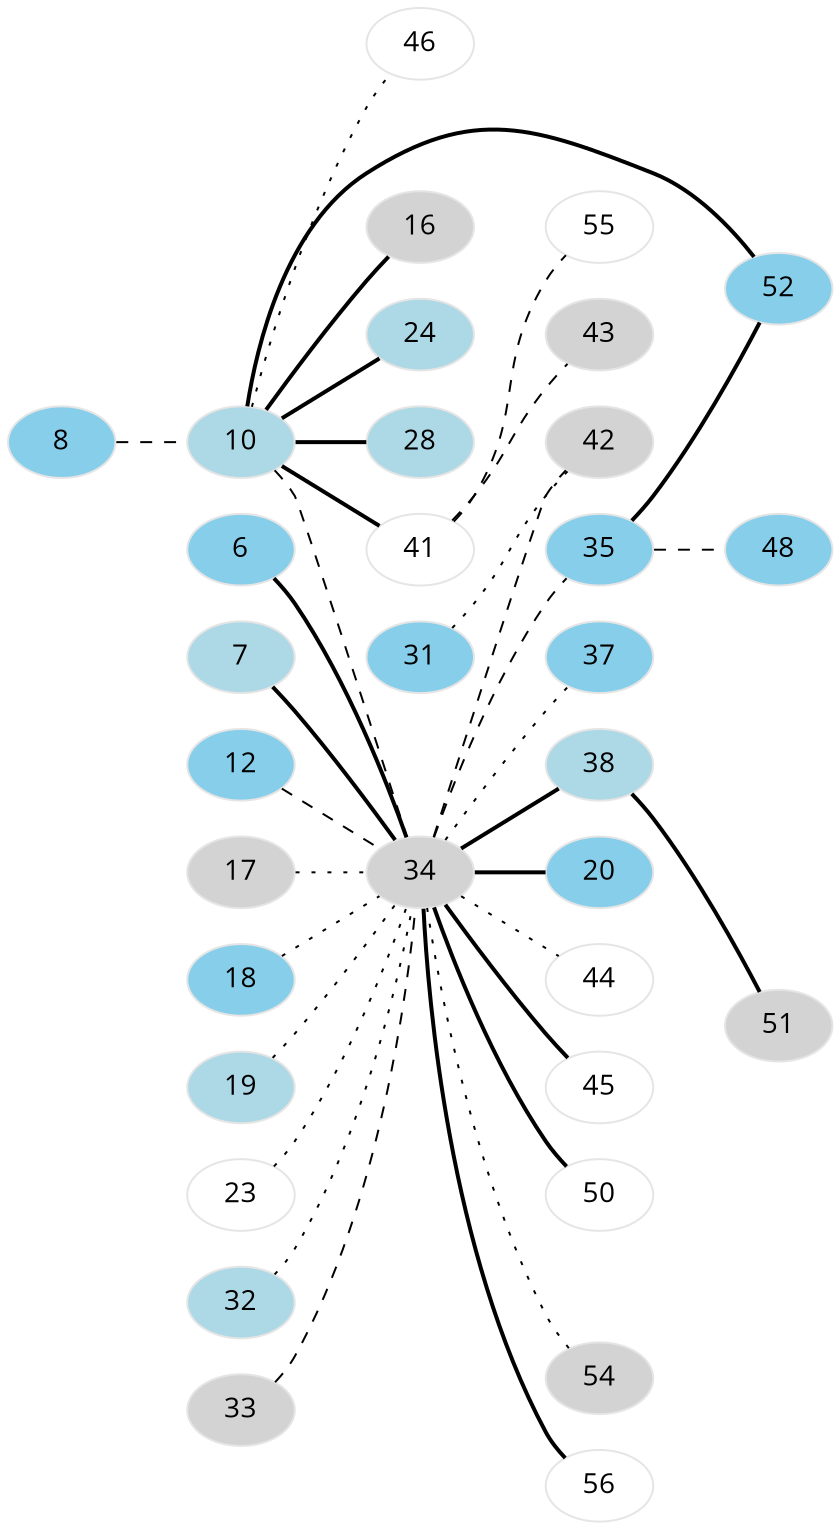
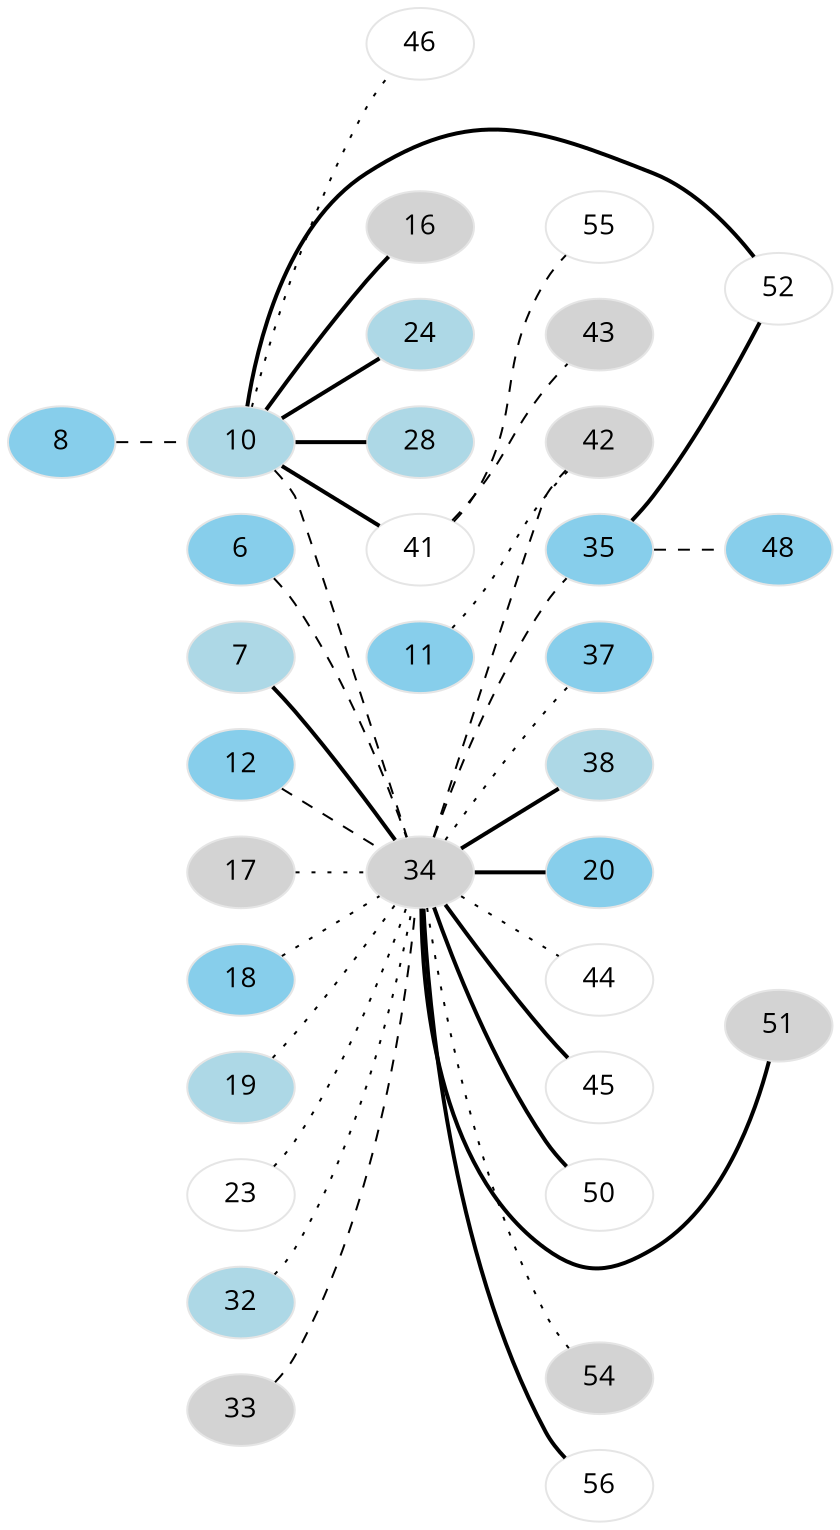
  graph {
    fontname="Open Sans"
    rankdir=LR
    node [color=gray90 fillcolor=skyblue fontname="Open Sans" style=filled]
    edge [fontname="Open Sans" style=bold]
    34 [fillcolor=lightgrey super="+9+5+26+4"]
    35 [super="+22"]
    37
    38 [fillcolor=lightblue]
    n5 [label=20]
    42 [fillcolor=lightgrey]
    44 [fillcolor=white super="+27"]
    45 [fillcolor=white]
    50 [fillcolor=white]
    51 [fillcolor=lightgrey]
    54 [fillcolor=lightgrey super="+53"]
    56 [fillcolor=white super="+30"]
    6
    7 [fillcolor=lightblue]
    10 [fillcolor=lightblue super="+2"]
    16 [fillcolor=lightgrey]
    24 [fillcolor=lightblue]
    28 [fillcolor=lightblue]
    41 [fillcolor=white super="+36"]
    46 [fillcolor=white super="+39"]
-   52 [super="+21"]
+   52 [fillcolor=white super="+21"]
    8
    43 [fillcolor=lightgrey]
    55 [fillcolor=white super="+49"]
    12
    17 [fillcolor=lightgrey]
    18 [super="+14"]
    19 [fillcolor=lightblue super="+13"]
    23 [fillcolor=white]
-   31
+   31 [label=11]
    32 [fillcolor=lightblue super="+25"]
    33 [fillcolor=lightgrey]
    48
    34 -- 35 [style=dashed weight=2]
    34 -- 37 [style=dotted]
    34 -- 38
    34 -- n5
    34 -- 42 [style=dashed]
    34 -- 44 [style=dotted]
    34 -- 45
    34 -- 50
-   38 -- 51
+   34 -- 51
    34 -- 54 [style=dotted]
    34 -- 56 [weight=2]
    35 -- 52
    35 -- 48 [style=dashed]
-   6 -- 34
+   6 -- 34 [style=dashed]
    7 -- 34
    10 -- 34 [style=dashed weight=5]
    10 -- 16
    10 -- 24
    10 -- 28
    10 -- 41 [weight=2]
    10 -- 46 [style=dotted]
    10 -- 52
    41 -- 43 [style=dashed]
    41 -- 55 [style=dashed]
    8 -- 10 [style=dashed]
    12 -- 34 [style=dashed]
    17 -- 34 [style=dotted]
    18 -- 34 [style=dotted]
    19 -- 34 [style=dotted]
    23 -- 34 [style=dotted]
    31 -- 42 [style=dotted]
    32 -- 34 [style=dotted]
    33 -- 34 [style=dashed]
  }
